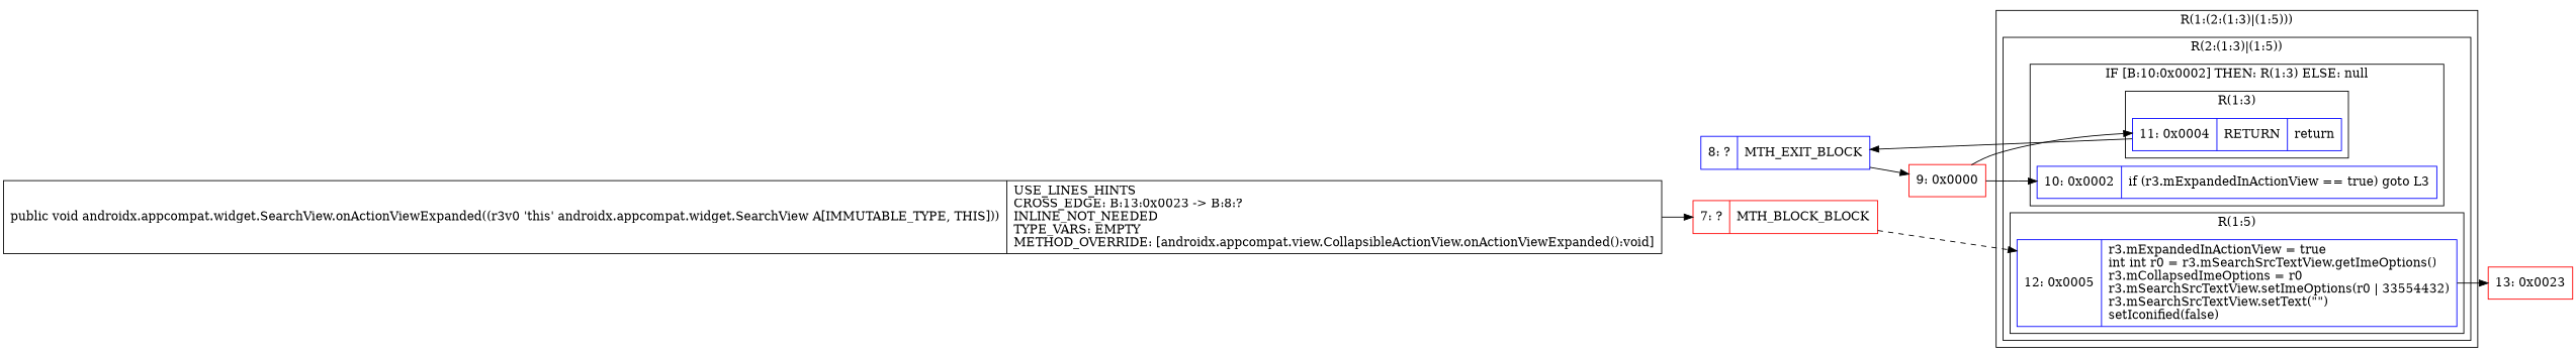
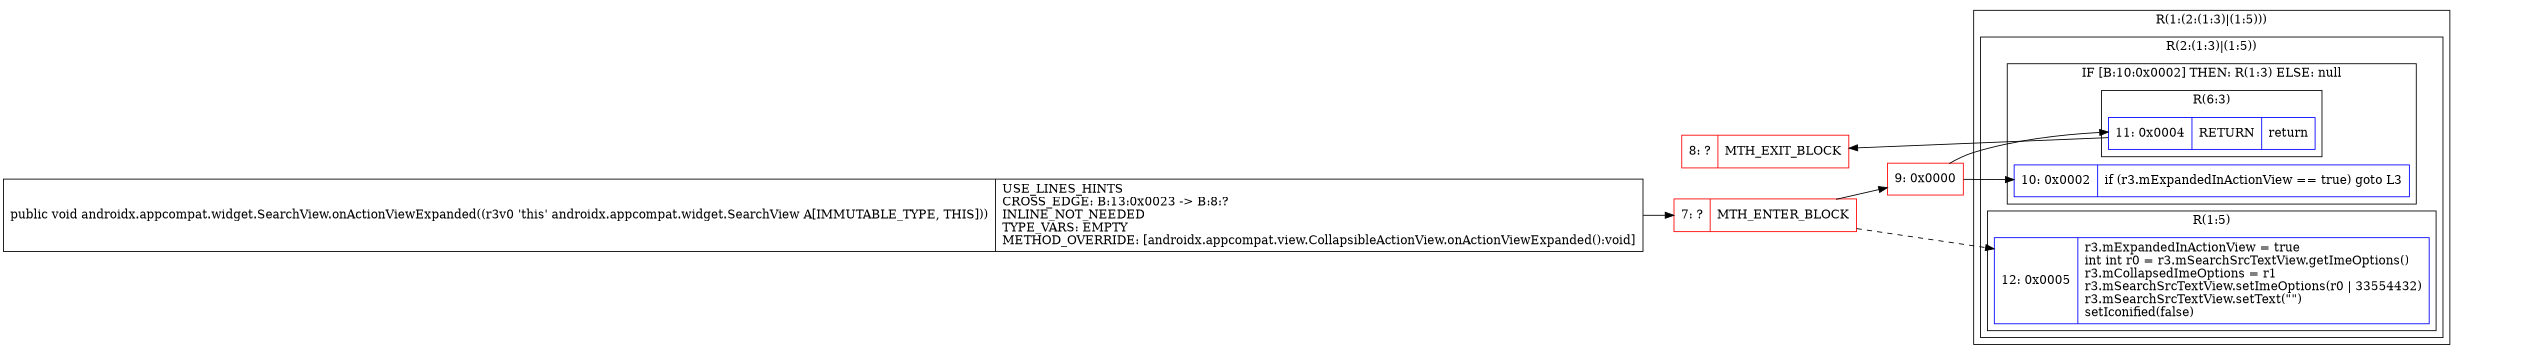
  digraph {
    rankdir=LR
    node [color=red shape=record]
    n1 [color=blue label="{11\:\ 0x0004|RETURN\l|return\l}"]
    n2 [color=blue label="{10\:\ 0x0002|if (r3.mExpandedInActionView == true) goto L3\l}"]
-   n3 [color=blue label="{12\:\ 0x0005|r3.mExpandedInActionView = true\lint int r0 = r3.mSearchSrcTextView.getImeOptions()\lr3.mCollapsedImeOptions = r0\lr3.mSearchSrcTextView.setImeOptions(r0 \| 33554432)\lr3.mSearchSrcTextView.setText(\"\")\lsetIconified(false)\l}"]
-   n4 [color=blue label="{8\:\ ?|MTH_EXIT_BLOCK\l}"]
-   n5 [label="{13\:\ 0x0023}"]
-   n6 [label="{7\:\ ?|MTH_BLOCK_BLOCK\l}"]
+   n3 [color=blue label="{12\:\ 0x0005|r3.mExpandedInActionView = true\lint int r0 = r3.mSearchSrcTextView.getImeOptions()\lr3.mCollapsedImeOptions = r1\lr3.mSearchSrcTextView.setImeOptions(r0 \| 33554432)\lr3.mSearchSrcTextView.setText(\"\")\lsetIconified(false)\l}"]
+   n4 [label="{8\:\ ?|MTH_EXIT_BLOCK\l}"]
+   n6 [label="{7\:\ ?|MTH_ENTER_BLOCK\l}"]
    n7 [label="{9\:\ 0x0000}"]
    n8 [label="{public void androidx.appcompat.widget.SearchView.onActionViewExpanded((r3v0 'this' androidx.appcompat.widget.SearchView A[IMMUTABLE_TYPE, THIS]))  | USE_LINES_HINTS\lCROSS_EDGE: B:13:0x0023 \-\> B:8:?\lINLINE_NOT_NEEDED\lTYPE_VARS: EMPTY\lMETHOD_OVERRIDE: [androidx.appcompat.view.CollapsibleActionView.onActionViewExpanded():void]\l}" color=""]
    subgraph cluster_1 {
      label="R(1:(2:(1:3)|(1:5)))"
      subgraph cluster_2 {
        label="R(2:(1:3)|(1:5))"
        subgraph cluster_3 {
          label="IF [B:10:0x0002] THEN: R(1:3) ELSE: null"
          n2
          subgraph cluster_4 {
-           label="R(1:3)"
+           label="R(6:3)"
            n1
          }
        }
        subgraph cluster_5 {
          label="R(1:5)"
          n3
        }
      }
    }
    n1 -> n4
-   n3 -> n5
    n6 -> n3 [style=dashed]
-   n4 -> n7
+   n6 -> n7
    n7 -> n1
    n7 -> n2
    n8 -> n6
  }
